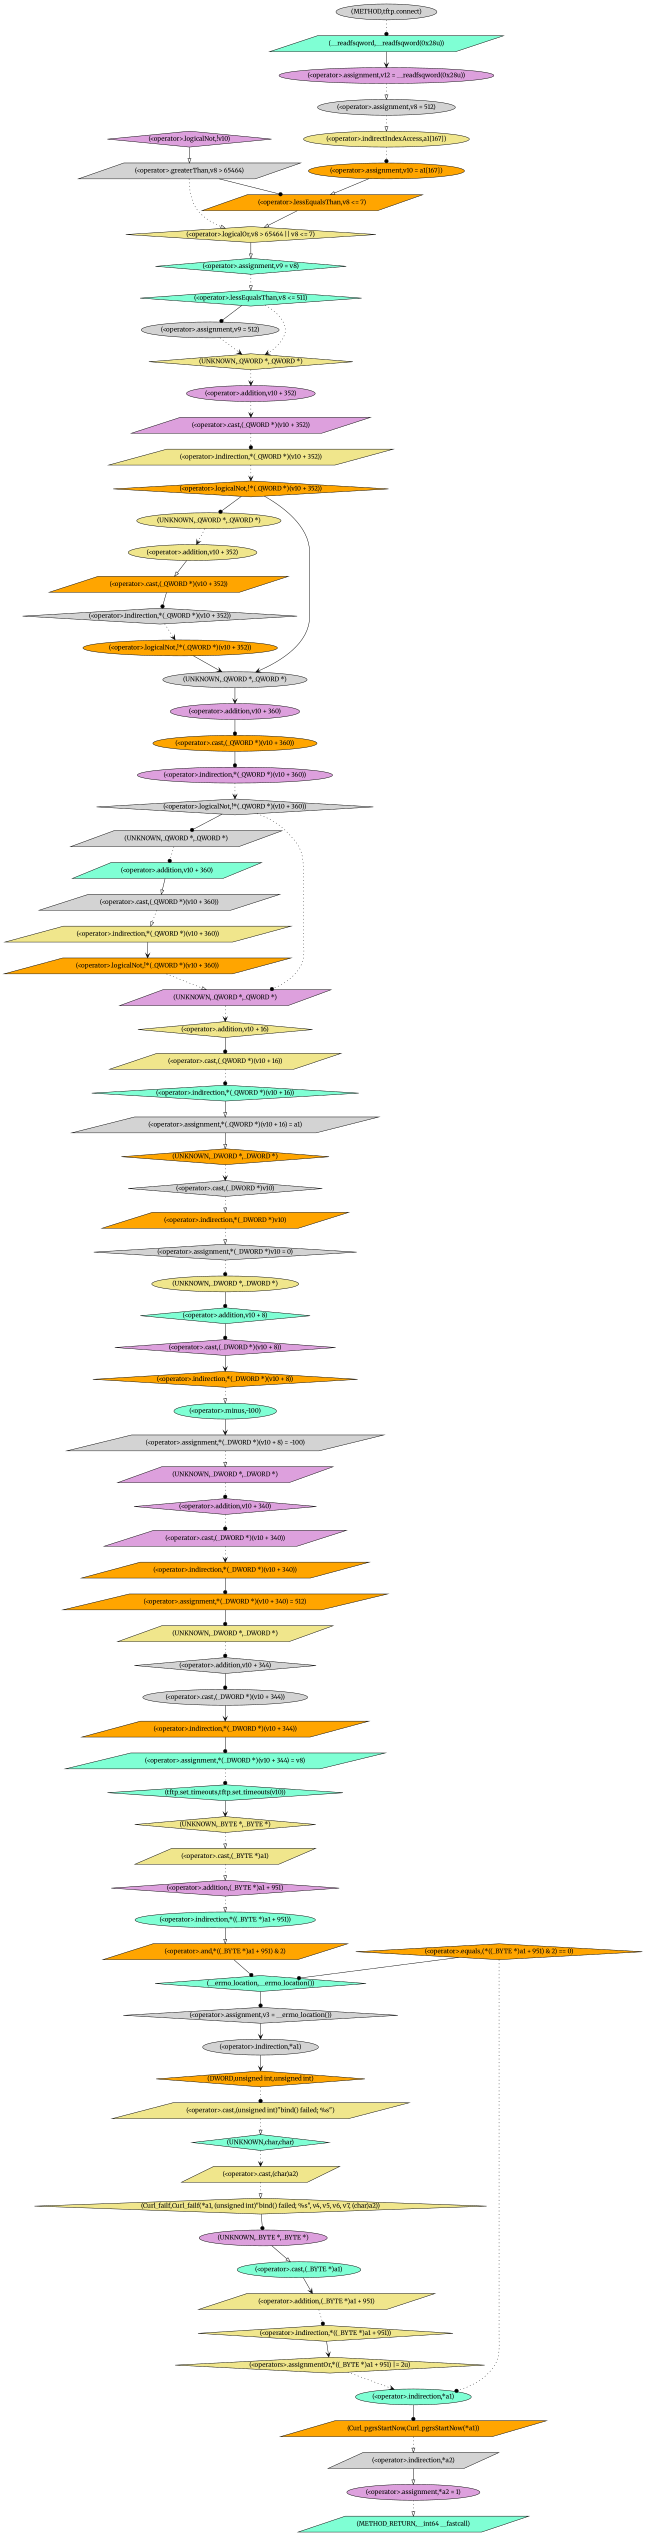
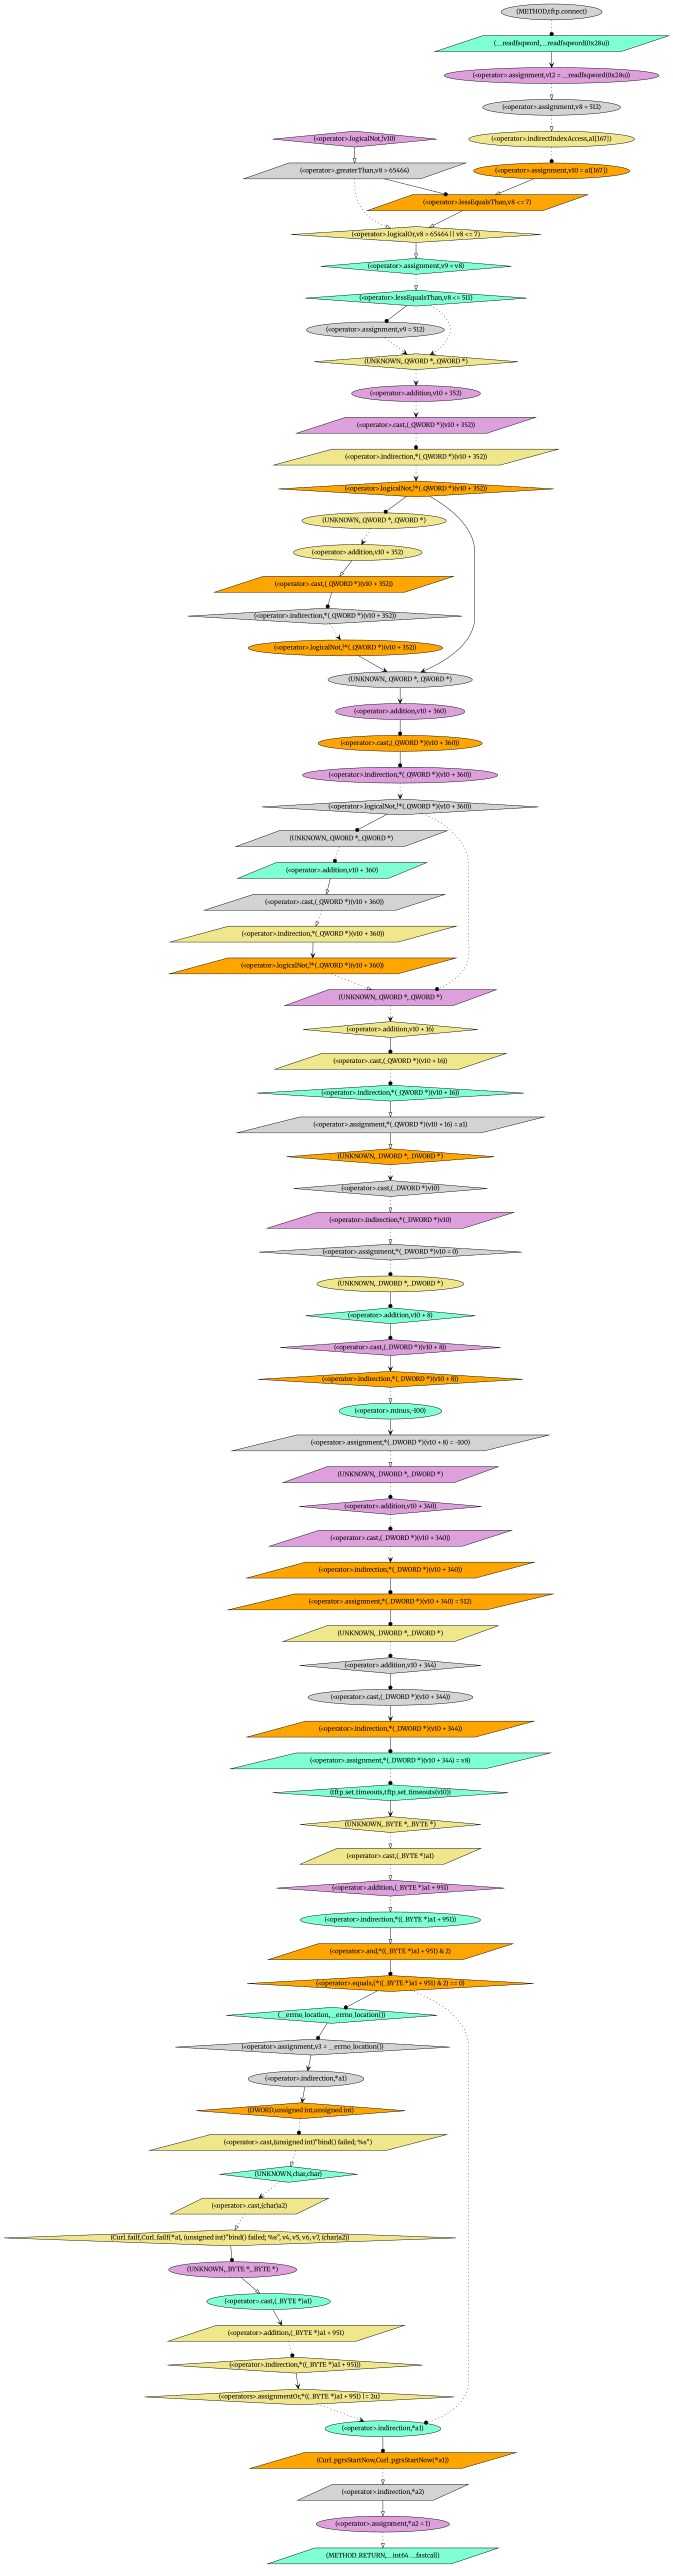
  digraph {
    fontname=Merriweather
    node [fillcolor=khaki fontname=Merriweather shape=parallelogram style=filled]
    edge [arrowhead=dot fontname=Merriweather style=dotted]
    n1 [fillcolor=plum label="(<operator>.assignment,v12 = __readfsqword(0x28u))" shape=ellipse]
    n2 [fillcolor=lightgrey label="(<operator>.assignment,v8 = 512)" shape=ellipse]
    n3 [label="(<operator>.indirectIndexAccess,a1[167])" shape=ellipse]
    n4 [fillcolor=aquamarine label="(__readfsqword,__readfsqword(0x28u))"]
    n5 [fillcolor=orange label="(<operator>.assignment,v10 = a1[167])" shape=ellipse]
    n6 [fillcolor=orange label="(<operator>.lessEqualsThan,v8 <= 7)"]
    n7 [fillcolor=plum label="(<operator>.logicalNot,!v10)" shape=diamond]
    n8 [fillcolor=lightgrey label="(<operator>.greaterThan,v8 > 65464)"]
    n9 [label="(<operator>.logicalOr,v8 > 65464 || v8 <= 7)" shape=diamond]
    n10 [fillcolor=aquamarine label="(<operator>.assignment,v9 = v8)" shape=diamond]
    n11 [fillcolor=aquamarine label="(<operator>.lessEqualsThan,v8 <= 511)" shape=diamond]
    n12 [fillcolor=lightgrey label="(<operator>.assignment,v9 = 512)" shape=ellipse]
    n13 [label="(UNKNOWN,_QWORD *,_QWORD *)" shape=diamond]
    n14 [fillcolor=plum label="(<operator>.addition,v10 + 352)" shape=ellipse]
    n15 [fillcolor=orange label="(<operator>.logicalNot,!*(_QWORD *)(v10 + 352))" shape=diamond]
    n16 [label="(UNKNOWN,_QWORD *,_QWORD *)" shape=ellipse]
    n17 [fillcolor=lightgrey label="(UNKNOWN,_QWORD *,_QWORD *)" shape=ellipse]
    n18 [label="(<operator>.addition,v10 + 352)" shape=ellipse]
    n19 [fillcolor=plum label="(<operator>.addition,v10 + 360)" shape=ellipse]
    n20 [label="(<operator>.indirection,*(_QWORD *)(v10 + 352))"]
    n21 [fillcolor=plum label="(<operator>.cast,(_QWORD *)(v10 + 352))"]
    n22 [fillcolor=orange label="(<operator>.logicalNot,!*(_QWORD *)(v10 + 352))" shape=ellipse]
    n23 [fillcolor=lightgrey label="(<operator>.indirection,*(_QWORD *)(v10 + 352))" shape=diamond]
    n24 [fillcolor=orange label="(<operator>.cast,(_QWORD *)(v10 + 352))"]
    n25 [fillcolor=lightgrey label="(<operator>.logicalNot,!*(_QWORD *)(v10 + 360))" shape=diamond]
    n26 [fillcolor=lightgrey label="(UNKNOWN,_QWORD *,_QWORD *)"]
    n27 [fillcolor=plum label="(UNKNOWN,_QWORD *,_QWORD *)"]
    n28 [fillcolor=aquamarine label="(<operator>.addition,v10 + 360)"]
    n29 [label="(<operator>.addition,v10 + 16)" shape=diamond]
    n30 [fillcolor=plum label="(<operator>.indirection,*(_QWORD *)(v10 + 360))" shape=ellipse]
    n31 [fillcolor=orange label="(<operator>.cast,(_QWORD *)(v10 + 360))" shape=ellipse]
    n32 [fillcolor=orange label="(<operator>.logicalNot,!*(_QWORD *)(v10 + 360))"]
    n33 [label="(<operator>.indirection,*(_QWORD *)(v10 + 360))"]
    n34 [fillcolor=lightgrey label="(<operator>.cast,(_QWORD *)(v10 + 360))"]
    n35 [fillcolor=lightgrey label="(<operator>.assignment,*(_QWORD *)(v10 + 16) = a1)"]
    n36 [fillcolor=orange label="(UNKNOWN,_DWORD *,_DWORD *)" shape=diamond]
    n37 [fillcolor=lightgrey label="(<operator>.cast,(_DWORD *)v10)" shape=diamond]
    n38 [fillcolor=aquamarine label="(<operator>.indirection,*(_QWORD *)(v10 + 16))" shape=diamond]
    n39 [label="(<operator>.cast,(_QWORD *)(v10 + 16))"]
    n40 [fillcolor=lightgrey label="(<operator>.assignment,*(_DWORD *)v10 = 0)" shape=diamond]
    n41 [label="(UNKNOWN,_DWORD *,_DWORD *)" shape=ellipse]
    n42 [fillcolor=aquamarine label="(<operator>.addition,v10 + 8)" shape=diamond]
-   n43 [fillcolor=orange label="(<operator>.indirection,*(_DWORD *)v10)"]
+   n43 [fillcolor=plum label="(<operator>.indirection,*(_DWORD *)v10)"]
    n44 [fillcolor=lightgrey label="(<operator>.assignment,*(_DWORD *)(v10 + 8) = -100)"]
    n45 [fillcolor=plum label="(UNKNOWN,_DWORD *,_DWORD *)"]
    n46 [fillcolor=plum label="(<operator>.addition,v10 + 340)" shape=diamond]
    n47 [fillcolor=orange label="(<operator>.indirection,*(_DWORD *)(v10 + 8))" shape=diamond]
    n48 [fillcolor=aquamarine label="(<operator>.minus,-100)" shape=ellipse]
    n49 [fillcolor=plum label="(<operator>.cast,(_DWORD *)(v10 + 8))" shape=diamond]
    n50 [fillcolor=orange label="(<operator>.assignment,*(_DWORD *)(v10 + 340) = 512)"]
    n51 [label="(UNKNOWN,_DWORD *,_DWORD *)"]
    n52 [fillcolor=lightgrey label="(<operator>.addition,v10 + 344)" shape=diamond]
    n53 [fillcolor=orange label="(<operator>.indirection,*(_DWORD *)(v10 + 340))"]
    n54 [fillcolor=plum label="(<operator>.cast,(_DWORD *)(v10 + 340))"]
    n55 [fillcolor=aquamarine label="(<operator>.assignment,*(_DWORD *)(v10 + 344) = v8)"]
    n56 [fillcolor=aquamarine label="(tftp_set_timeouts,tftp_set_timeouts(v10))" shape=diamond]
    n57 [label="(UNKNOWN,_BYTE *,_BYTE *)" shape=diamond]
    n58 [fillcolor=orange label="(<operator>.indirection,*(_DWORD *)(v10 + 344))"]
    n59 [fillcolor=lightgrey label="(<operator>.cast,(_DWORD *)(v10 + 344))" shape=ellipse]
    n60 [label="(<operator>.cast,(_BYTE *)a1)"]
    n61 [fillcolor=orange label="(<operator>.equals,(*((_BYTE *)a1 + 951) & 2) == 0)" shape=diamond]
    n62 [fillcolor=aquamarine label="(__errno_location,__errno_location())" shape=diamond]
    n63 [fillcolor=aquamarine label="(<operator>.indirection,*a1)" shape=ellipse]
    n64 [fillcolor=lightgrey label="(<operator>.assignment,v3 = __errno_location())" shape=diamond]
    n65 [fillcolor=orange label="(Curl_pgrsStartNow,Curl_pgrsStartNow(*a1))"]
    n66 [fillcolor=orange label="(<operator>.and,*((_BYTE *)a1 + 951) & 2)"]
    n67 [fillcolor=aquamarine label="(<operator>.indirection,*((_BYTE *)a1 + 951))" shape=ellipse]
    n68 [fillcolor=plum label="(<operator>.addition,(_BYTE *)a1 + 951)" shape=diamond]
    n69 [fillcolor=lightgrey label="(<operator>.indirection,*a1)" shape=ellipse]
    n70 [fillcolor=orange label="(DWORD,unsigned int,unsigned int)" shape=diamond]
    n71 [label="(Curl_failf,Curl_failf(*a1, (unsigned int)\"bind() failed; %s\", v4, v5, v6, v7, (char)a2))" shape=diamond]
    n72 [fillcolor=plum label="(UNKNOWN,_BYTE *,_BYTE *)" shape=ellipse]
    n73 [fillcolor=aquamarine label="(<operator>.cast,(_BYTE *)a1)" shape=ellipse]
    n74 [label="(<operator>.cast,(unsigned int)\"bind() failed; %s\")"]
    n75 [fillcolor=aquamarine label="(UNKNOWN,char,char)" shape=diamond]
    n76 [label="(<operator>.cast,(char)a2)"]
    n77 [label="(<operators>.assignmentOr,*((_BYTE *)a1 + 951) |= 2u)" shape=diamond]
    n78 [label="(<operator>.indirection,*((_BYTE *)a1 + 951))" shape=diamond]
    n79 [label="(<operator>.addition,(_BYTE *)a1 + 951)"]
    n80 [fillcolor=lightgrey label="(<operator>.indirection,*a2)"]
    n81 [fillcolor=plum label="(<operator>.assignment,*a2 = 1)" shape=ellipse]
    n82 [fillcolor=aquamarine label="(METHOD_RETURN,__int64 __fastcall)"]
    n83 [fillcolor=lightgrey label="(METHOD,tftp_connect)" shape=ellipse]
    n1 -> n2 [arrowhead=onormal]
    n2 -> n3 [arrowhead=onormal]
    n3 -> n5
    n4 -> n1 [arrowhead=vee style=solid]
    n5 -> n6 [arrowhead=onormal style=solid]
    n6 -> n9 [arrowhead=onormal style=solid]
    n7 -> n8 [arrowhead=onormal style=solid]
    n8 -> n6 [style=solid]
    n8 -> n9 [arrowhead=onormal]
    n9 -> n10 [arrowhead=onormal style=solid]
    n10 -> n11 [arrowhead=onormal]
    n11 -> n12 [style=solid]
    n11 -> n13 [arrowhead=vee]
    n12 -> n13 [arrowhead=vee]
    n13 -> n14 [arrowhead=vee]
    n14 -> n21 [arrowhead=vee]
    n15 -> n16 [style=solid]
    n15 -> n17 [arrowhead=vee style=solid]
    n16 -> n18 [arrowhead=vee]
    n17 -> n19 [arrowhead=vee style=solid]
    n18 -> n24 [arrowhead=onormal style=solid]
    n19 -> n31 [style=solid]
    n20 -> n15 [arrowhead=vee]
    n21 -> n20
    n22 -> n17 [arrowhead=vee style=solid]
    n23 -> n22 [arrowhead=vee]
    n24 -> n23 [style=solid]
    n25 -> n26 [style=solid]
    n25 -> n27
    n26 -> n28
    n27 -> n29 [arrowhead=vee]
    n28 -> n34 [arrowhead=onormal style=solid]
    n29 -> n39 [style=solid]
    n30 -> n25 [arrowhead=vee]
    n31 -> n30 [style=solid]
    n32 -> n27 [arrowhead=onormal]
    n33 -> n32 [arrowhead=vee style=solid]
    n34 -> n33 [arrowhead=onormal]
    n35 -> n36 [arrowhead=onormal style=solid]
    n36 -> n37 [arrowhead=vee]
    n37 -> n43 [arrowhead=onormal]
    n38 -> n35 [arrowhead=onormal style=solid]
    n39 -> n38
    n40 -> n41
    n41 -> n42 [style=solid]
    n42 -> n49 [style=solid]
    n43 -> n40 [arrowhead=onormal]
    n44 -> n45 [arrowhead=onormal]
    n45 -> n46
    n46 -> n54
    n47 -> n48 [arrowhead=onormal]
    n48 -> n44 [arrowhead=vee style=solid]
    n49 -> n47 [arrowhead=vee style=solid]
    n50 -> n51 [style=solid]
    n51 -> n52
    n52 -> n59 [style=solid]
    n53 -> n50 [style=solid]
    n54 -> n53 [arrowhead=vee]
    n55 -> n56
    n56 -> n57 [arrowhead=vee style=solid]
    n57 -> n60 [arrowhead=onormal]
    n58 -> n55 [style=solid]
    n59 -> n58 [arrowhead=vee style=solid]
    n60 -> n68 [arrowhead=onormal]
    n61 -> n62 [style=solid]
    n61 -> n63
    n62 -> n64 [style=solid]
    n63 -> n65 [style=solid]
    n64 -> n69 [arrowhead=vee style=solid]
    n65 -> n80 [arrowhead=onormal]
-   n66 -> n62 [style=solid]
+   n66 -> n61 [style=solid]
    n67 -> n66 [arrowhead=onormal style=solid]
    n68 -> n67 [arrowhead=onormal]
    n69 -> n70 [arrowhead=vee style=solid]
    n70 -> n74
    n71 -> n72 [style=solid]
    n72 -> n73 [arrowhead=onormal style=solid]
    n73 -> n79 [arrowhead=vee style=solid]
    n74 -> n75 [arrowhead=onormal]
    n75 -> n76 [arrowhead=vee]
    n76 -> n71 [arrowhead=onormal]
    n77 -> n63 [arrowhead=vee]
    n78 -> n77 [arrowhead=vee style=solid]
    n79 -> n78
    n80 -> n81 [arrowhead=onormal style=solid]
    n81 -> n82 [arrowhead=onormal]
    n83 -> n4
  }
